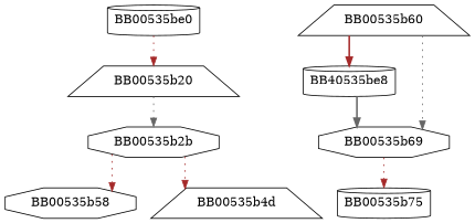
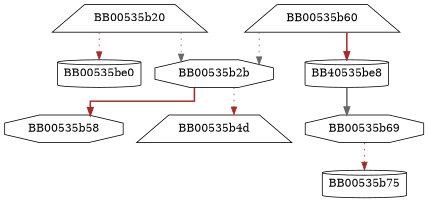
  digraph {
    splines=ortho
    node [shape=trapezium]
    edge [color=brown style=dotted]
    BB00535b20
    BB00535be0 [shape=cylinder]
    BB00535b2b [shape=octagon]
    BB00535b58 [shape=octagon]
    BB00535b4d
    BB00535b60
    n7 [label=BB40535be8 shape=cylinder]
    BB00535b69 [shape=octagon]
    BB00535b75 [shape=cylinder]
-   BB00535be0 -> BB00535b20
+   BB00535b20 -> BB00535be0
    BB00535b20 -> BB00535b2b [color=gray40]
-   BB00535b2b -> BB00535b58
+   BB00535b2b -> BB00535b58 [style=bold]
    BB00535b2b -> BB00535b4d
    BB00535b60 -> n7 [style=bold]
-   BB00535b60 -> BB00535b69 [color=gray40]
+   BB00535b60 -> BB00535b2b [color=gray40]
    n7 -> BB00535b69 [color=gray40 style=bold]
    BB00535b69 -> BB00535b75
  }
